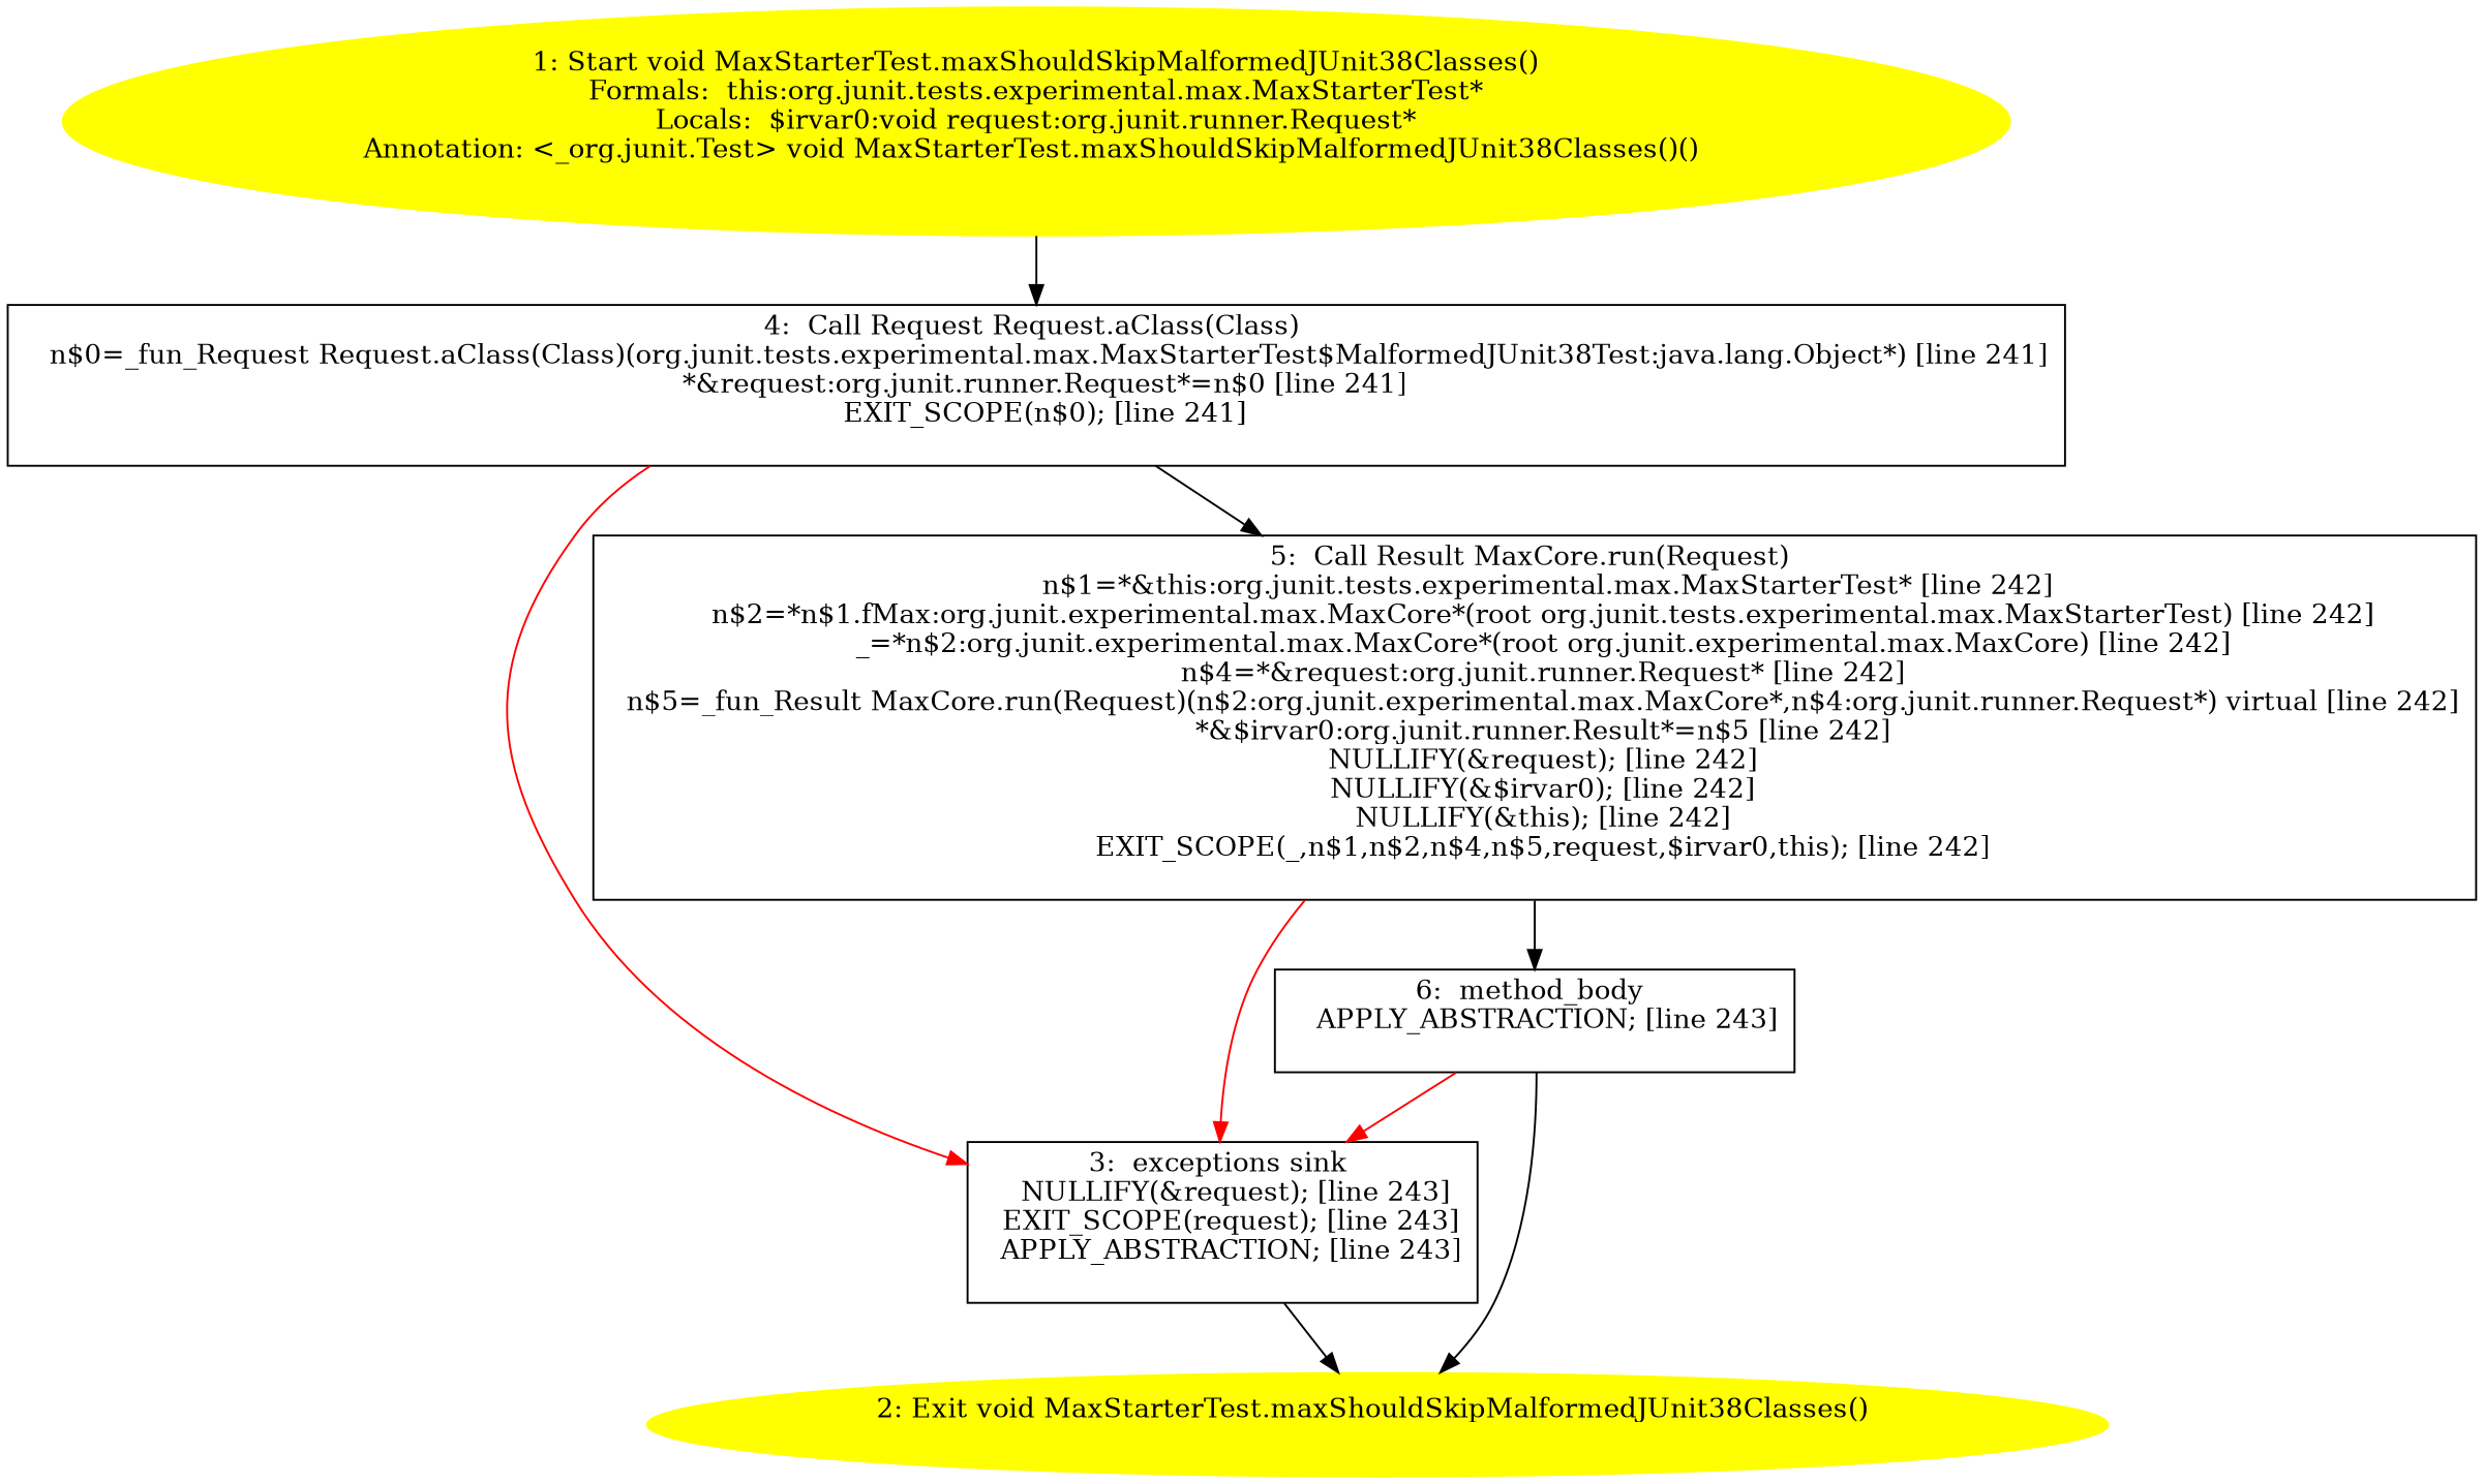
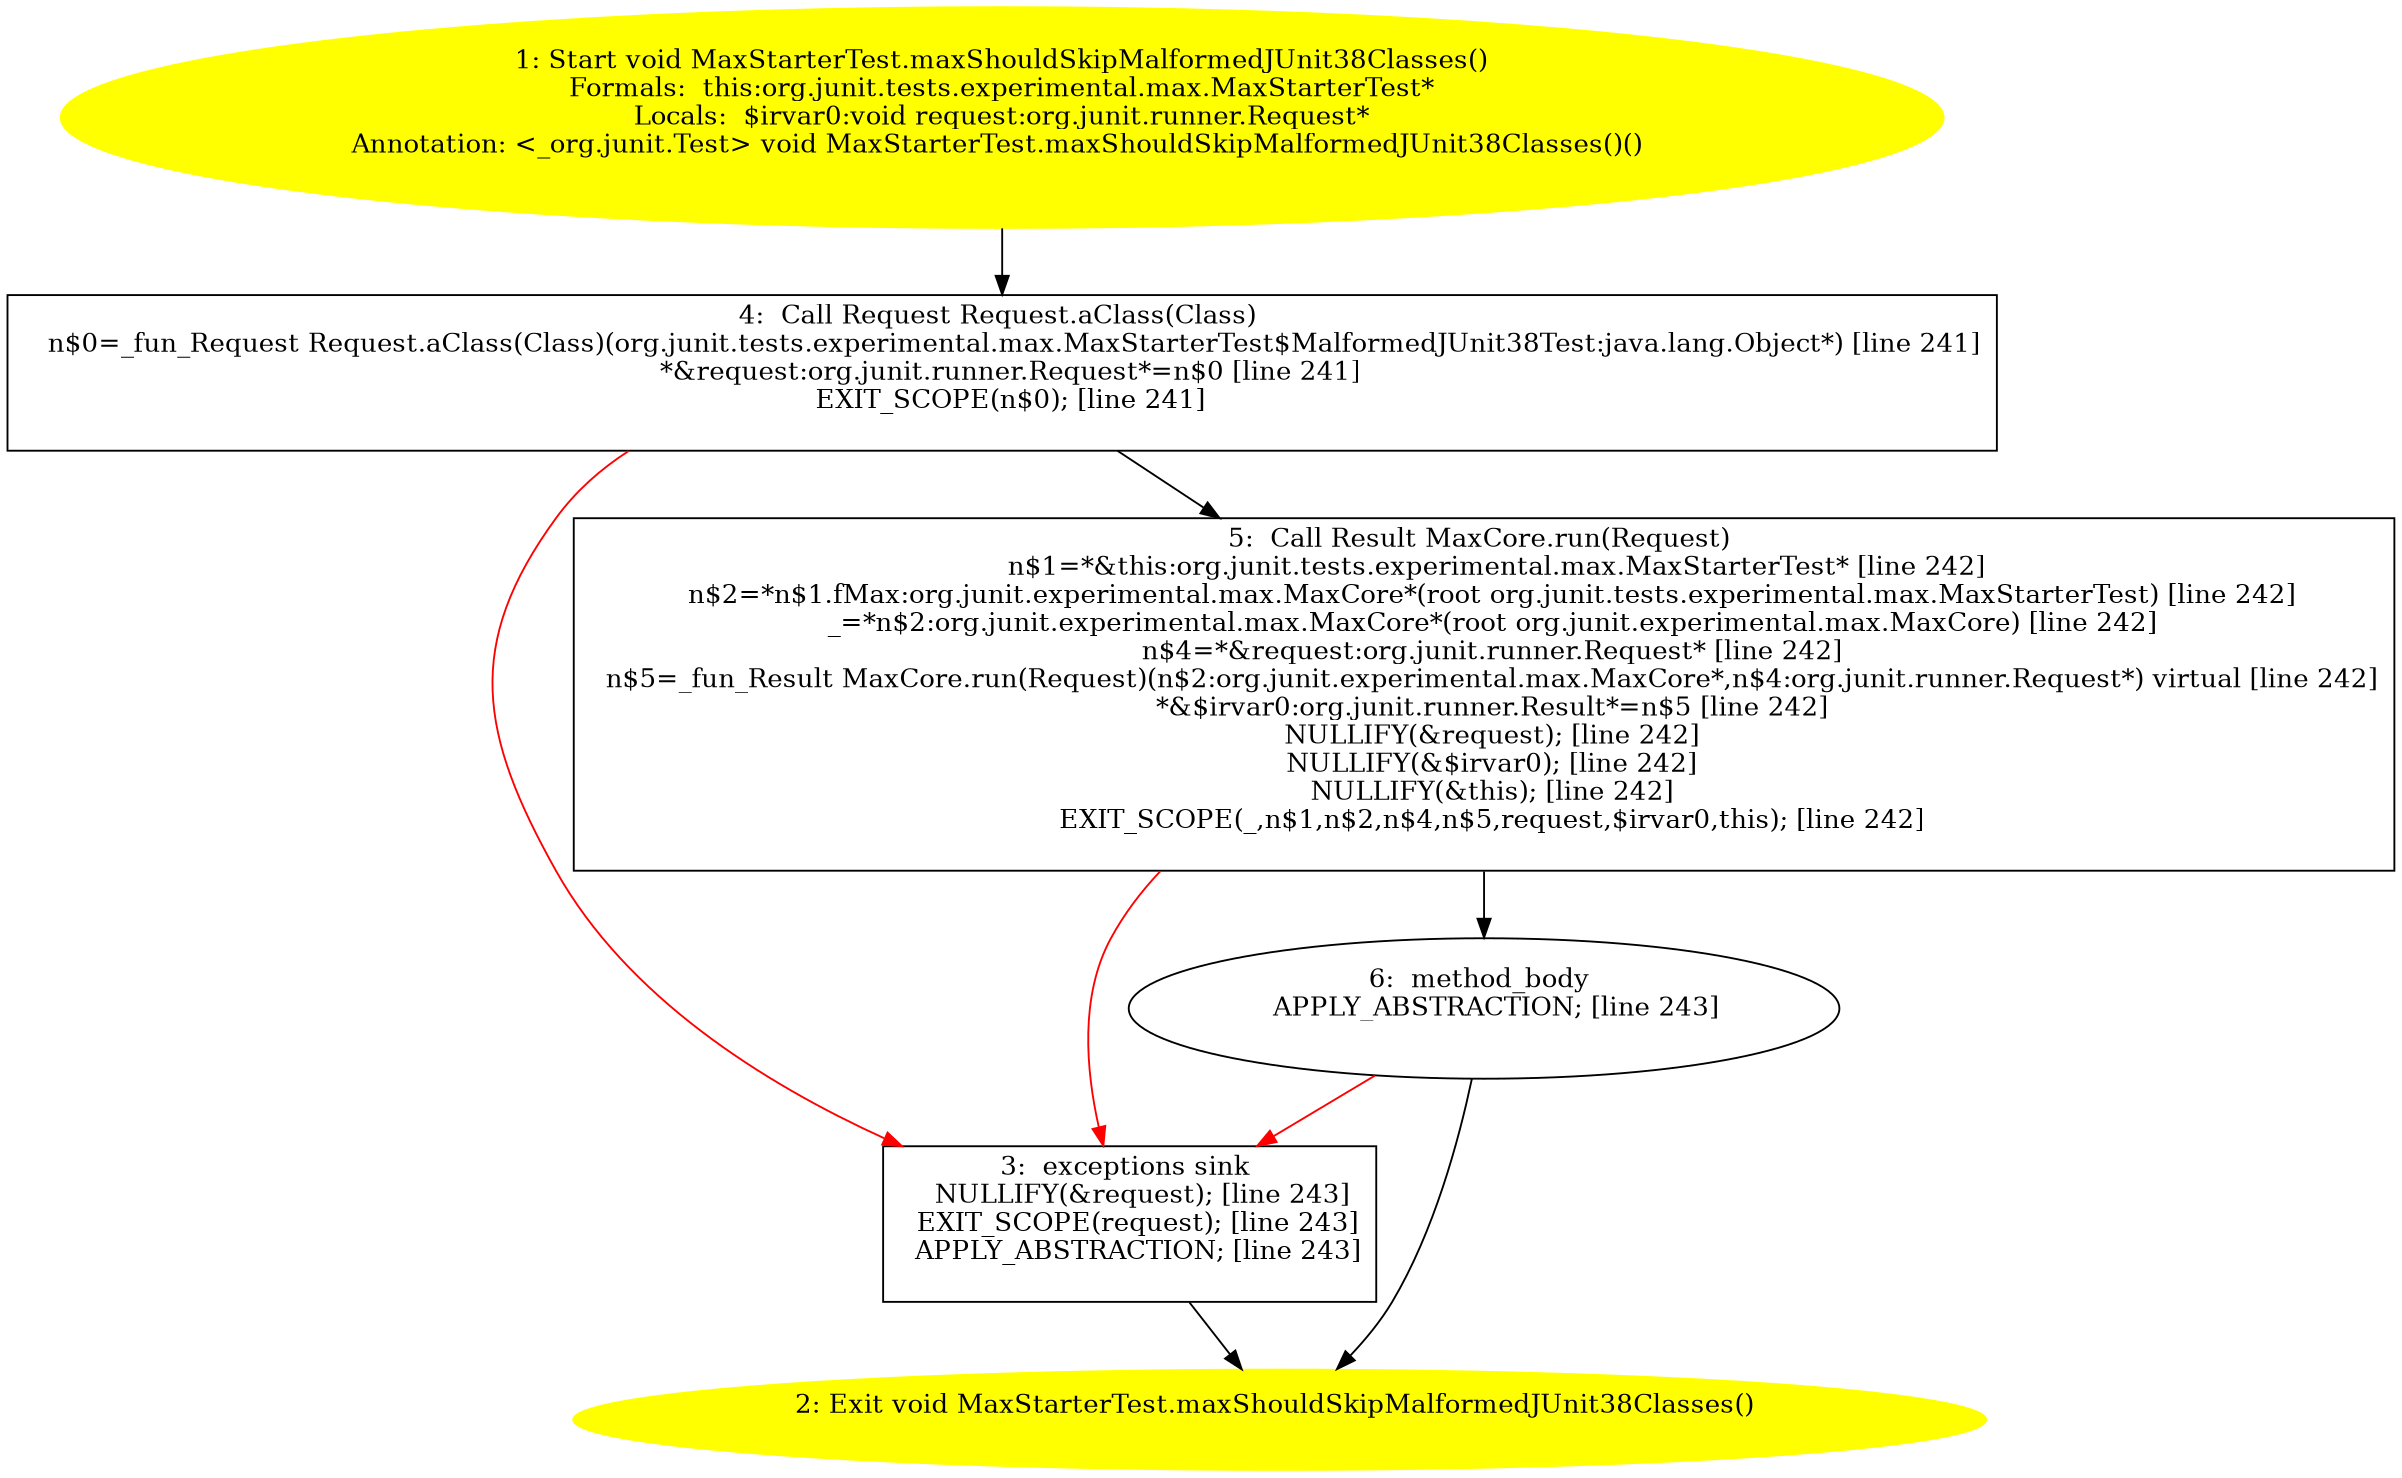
  digraph {
    fontname="DejaVu Serif"
    node [fontname="DejaVu Serif" shape=box]
    edge [fontname="DejaVu Serif"]
    n1 [color=yellow label="1: Start void MaxStarterTest.maxShouldSkipMalformedJUnit38Classes()\nFormals:  this:org.junit.tests.experimental.max.MaxStarterTest*\nLocals:  $irvar0:void request:org.junit.runner.Request*\nAnnotation: <_org.junit.Test> void MaxStarterTest.maxShouldSkipMalformedJUnit38Classes()() \n  " style=filled shape=""]
    n2 [label="4:  Call Request Request.aClass(Class) \n   n$0=_fun_Request Request.aClass(Class)(org.junit.tests.experimental.max.MaxStarterTest$MalformedJUnit38Test:java.lang.Object*) [line 241]\n  *&request:org.junit.runner.Request*=n$0 [line 241]\n  EXIT_SCOPE(n$0); [line 241]\n "]
    n3 [label="3:  exceptions sink \n   NULLIFY(&request); [line 243]\n  EXIT_SCOPE(request); [line 243]\n  APPLY_ABSTRACTION; [line 243]\n "]
    n4 [label="5:  Call Result MaxCore.run(Request) \n   n$1=*&this:org.junit.tests.experimental.max.MaxStarterTest* [line 242]\n  n$2=*n$1.fMax:org.junit.experimental.max.MaxCore*(root org.junit.tests.experimental.max.MaxStarterTest) [line 242]\n  _=*n$2:org.junit.experimental.max.MaxCore*(root org.junit.experimental.max.MaxCore) [line 242]\n  n$4=*&request:org.junit.runner.Request* [line 242]\n  n$5=_fun_Result MaxCore.run(Request)(n$2:org.junit.experimental.max.MaxCore*,n$4:org.junit.runner.Request*) virtual [line 242]\n  *&$irvar0:org.junit.runner.Result*=n$5 [line 242]\n  NULLIFY(&request); [line 242]\n  NULLIFY(&$irvar0); [line 242]\n  NULLIFY(&this); [line 242]\n  EXIT_SCOPE(_,n$1,n$2,n$4,n$5,request,$irvar0,this); [line 242]\n "]
    n5 [color=yellow label="2: Exit void MaxStarterTest.maxShouldSkipMalformedJUnit38Classes() \n  " style=filled shape=""]
-   n6 [label="6:  method_body \n   APPLY_ABSTRACTION; [line 243]\n "]
+   n6 [label="6:  method_body \n   APPLY_ABSTRACTION; [line 243]\n " shape=ellipse]
    n1 -> n2
    n2 -> n3 [color=red]
    n2 -> n4
    n3 -> n5
    n4 -> n3 [color=red]
    n4 -> n6
    n6 -> n3 [color=red]
    n6 -> n5
  }
